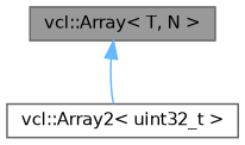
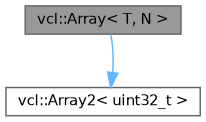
  digraph {
    node [color=gray40 fontname=Helvetica fontsize=10 shape=box style=filled]
    n1 [fillcolor=grey60 fontcolor=black height=0.2 label="vcl::Array\< T, N \>" width=0.4]
    n2 [fillcolor=white height=0.2 label="vcl::Array2\< uint32_t \>" width=0.4]
-   n1 -> n2 [color=steelblue1 dir=back fontname=Helvetica fontsize=10 labelfontname=Helvetica labelfontsize=10 style=solid]
+   n2 -> n1 [color=steelblue1 dir=back fontname=Helvetica fontsize=10 labelfontname=Helvetica labelfontsize=10 style=solid]
  }
